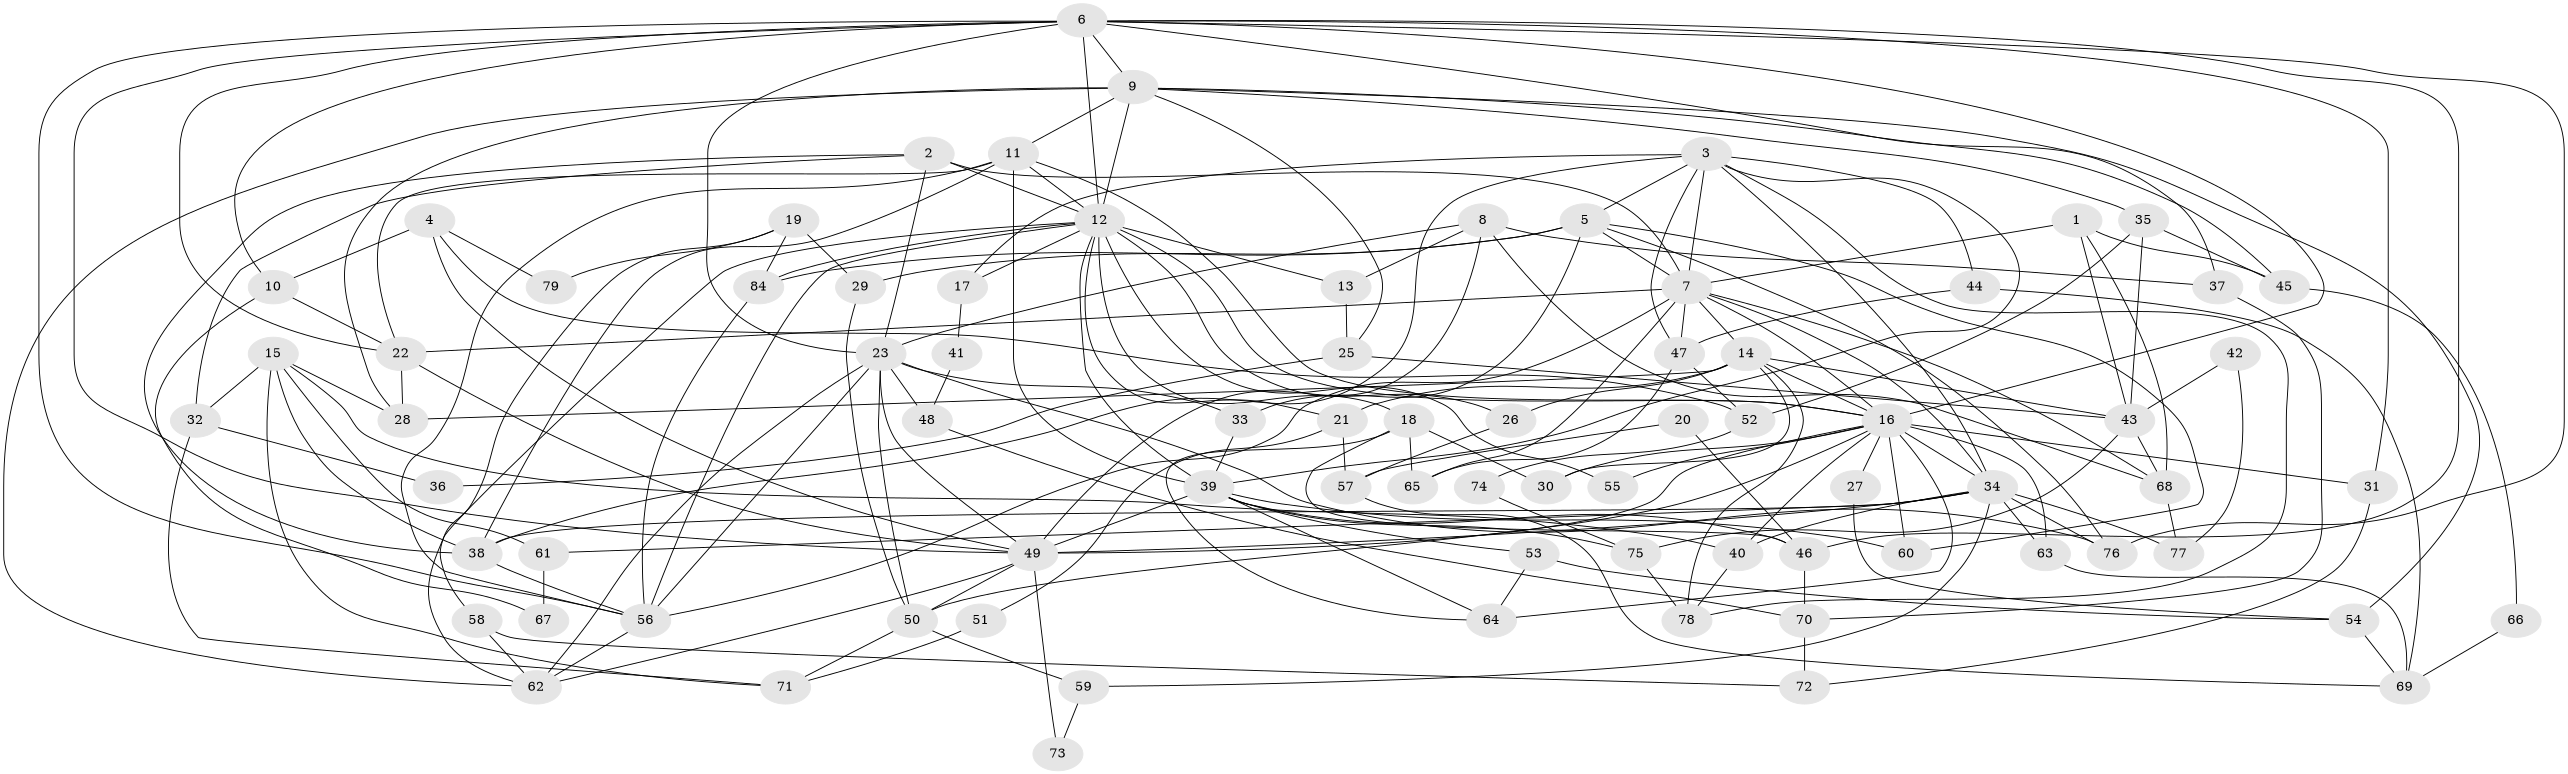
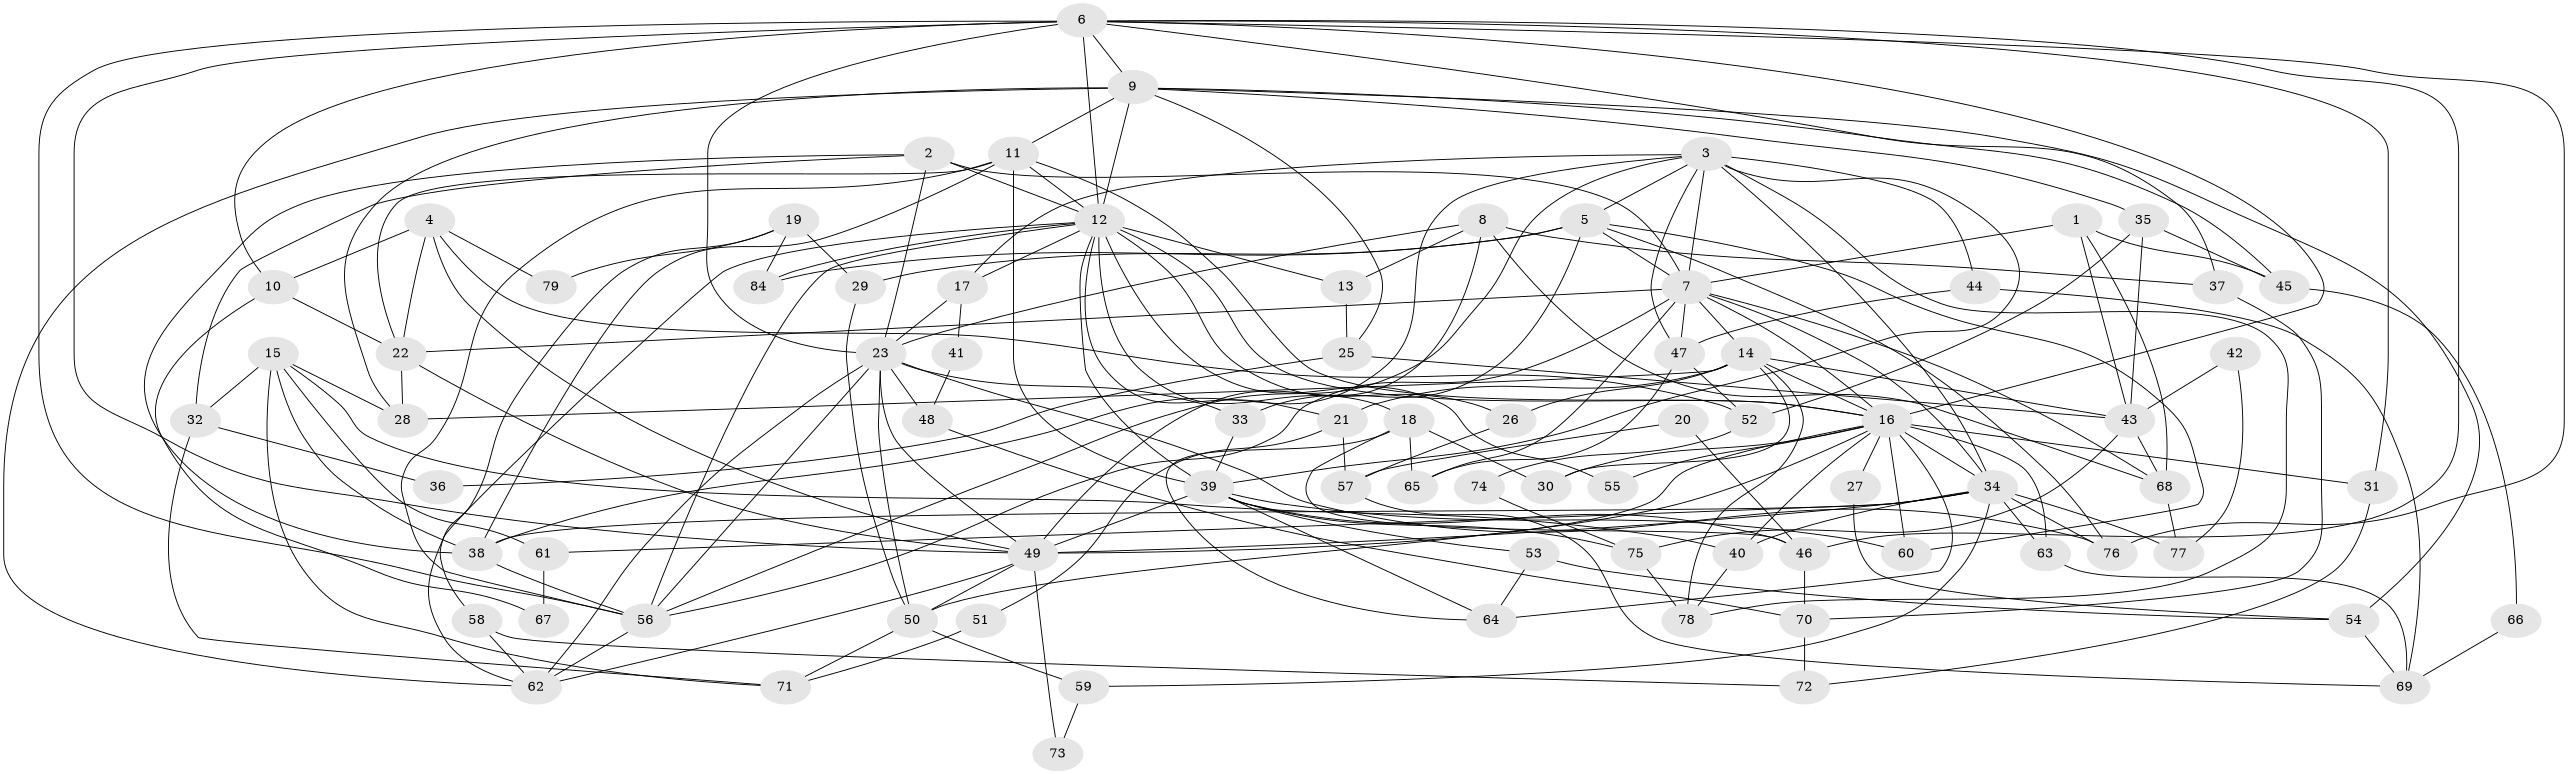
  graph {
    node [color=gray90 style=filled]
    edge [weight=1.0]
    1
    7
    43
    45
    68
    34
    47
    56
    16
    22
    14
    65
    75
    66
    77
    2
    12
    23
    32
    38
    17
    39
    n23 [label=84]
    13
    62
    18
    21
    26
    55
    49
    33
    76
    50
    48
    71
    36
    3
    5
    44
    78
    29
    60
    41
    40
    61
    63
    59
    46
    64
    53
    69
    52
    4
    10
    79
    67
    73
    74
    6
    9
    31
    37
    11
    25
    28
    35
    54
    30
    27
    72
    70
    8
    57
    51
    15
    19
    58
    20
    42
    1 -- 7
    1 -- 43
    1 -- 45
    1 -- 68
    7 -- 68
    7 -- 34
    7 -- 47
    7 -- 56
    7 -- 16
    7 -- 22 [weight=2.0]
    7 -- 14
    7 -- 65
    43 -- 68
    43 -- 75
    45 -- 66
    68 -- 77
    34 -- 77
    34 -- 38
    34 -- 49
    34 -- 76
    34 -- 40
    34 -- 61
    34 -- 63
    34 -- 59
    47 -- 65
    47 -- 52
    56 -- 62
    16 -- 34
    16 -- 55
    16 -- 49
    16 -- 50
    16 -- 60
    16 -- 40
    16 -- 63
    16 -- 64
    16 -- 31 [weight=2.0]
    16 -- 30 [weight=2.0]
    16 -- 27 [weight=2.0]
    22 -- 49
    22 -- 28
    14 -- 43
    14 -- 16
    14 -- 21
    14 -- 26
    14 -- 78 [weight=2.0]
    14 -- 28
    14 -- 30
    75 -- 78
    66 -- 69
    2 -- 7
    2 -- 12 [weight=2.0]
    2 -- 23
    2 -- 32
    2 -- 38
    12 -- 56
    12 -- 16 [weight=2.0]
    12 -- 17
    12 -- 39
    12 -- n23
    12 -- 13
    12 -- 62
    12 -- 18
    12 -- 21
    12 -- 26
    12 -- 55
    23 -- 56
    23 -- 62
    23 -- 49
    23 -- 33
    23 -- 76
    23 -- 50
    23 -- 48
    32 -- 71
    32 -- 36
    38 -- 56
+   17 -- 23
    17 -- 41
    39 -- 75
    39 -- 49
    39 -- 60
    39 -- 46
    39 -- 64
    39 -- 53 [weight=2.0]
    13 -- 25
    18 -- 65
    18 -- 46 [weight=2.0]
    18 -- 64
    18 -- 30
    21 -- 57
    21 -- 51
    26 -- 57
    49 -- 62
    49 -- 50
    49 -- 73
    33 -- 39
    50 -- 71
    50 -- 59
    48 -- 70
    3 -- 7
    3 -- 34
    3 -- 47
-   n23 -- 56
+   3 -- 56
    3 -- 38
    3 -- 17
    3 -- 39 [weight=2.0]
    3 -- 5
    3 -- 44
    3 -- 78
    5 -- 7 [weight=2.0]
    5 -- n23
    5 -- 33
    5 -- 76
    5 -- 29 [weight=3.0]
    5 -- 60
    44 -- 47
    44 -- 69
    29 -- 50
    41 -- 48
    40 -- 78
    61 -- 67
    63 -- 69
    59 -- 73
    46 -- 70
    53 -- 64
    53 -- 54
    52 -- 74
    4 -- 49
    4 -- 52
    4 -- 10
    4 -- 79
    10 -- 22
    10 -- 67
    74 -- 75
    6 -- 56
    6 -- 16
-   6 -- 22
+   4 -- 22
    6 -- 12
    6 -- 23 [weight=2.0]
    6 -- 49
    6 -- 76
    6 -- 46
    6 -- 10
    6 -- 9
    6 -- 31
    6 -- 37
    9 -- 45
    9 -- 12
    9 -- 62
    9 -- 11
    9 -- 25
    9 -- 28
    9 -- 35
    9 -- 54
    31 -- 72
    37 -- 70
    11 -- 56
    11 -- 16
    11 -- 22
    11 -- 12
    11 -- 38
    11 -- 39
    25 -- 43
    25 -- 36
    35 -- 43
    35 -- 45
    35 -- 52
    54 -- 69
    27 -- 54
    70 -- 72
    8 -- 68
    8 -- 23
    8 -- 13
    8 -- 49
    8 -- 37
    57 -- 69
    51 -- 71
    15 -- 32
    15 -- 38
    15 -- 71
    15 -- 40
    15 -- 61
    15 -- 28
    19 -- n23
    19 -- 29
    19 -- 79
    19 -- 58
    58 -- 62
    58 -- 72
    20 -- 46
    20 -- 57
    42 -- 43
    42 -- 77
  }
